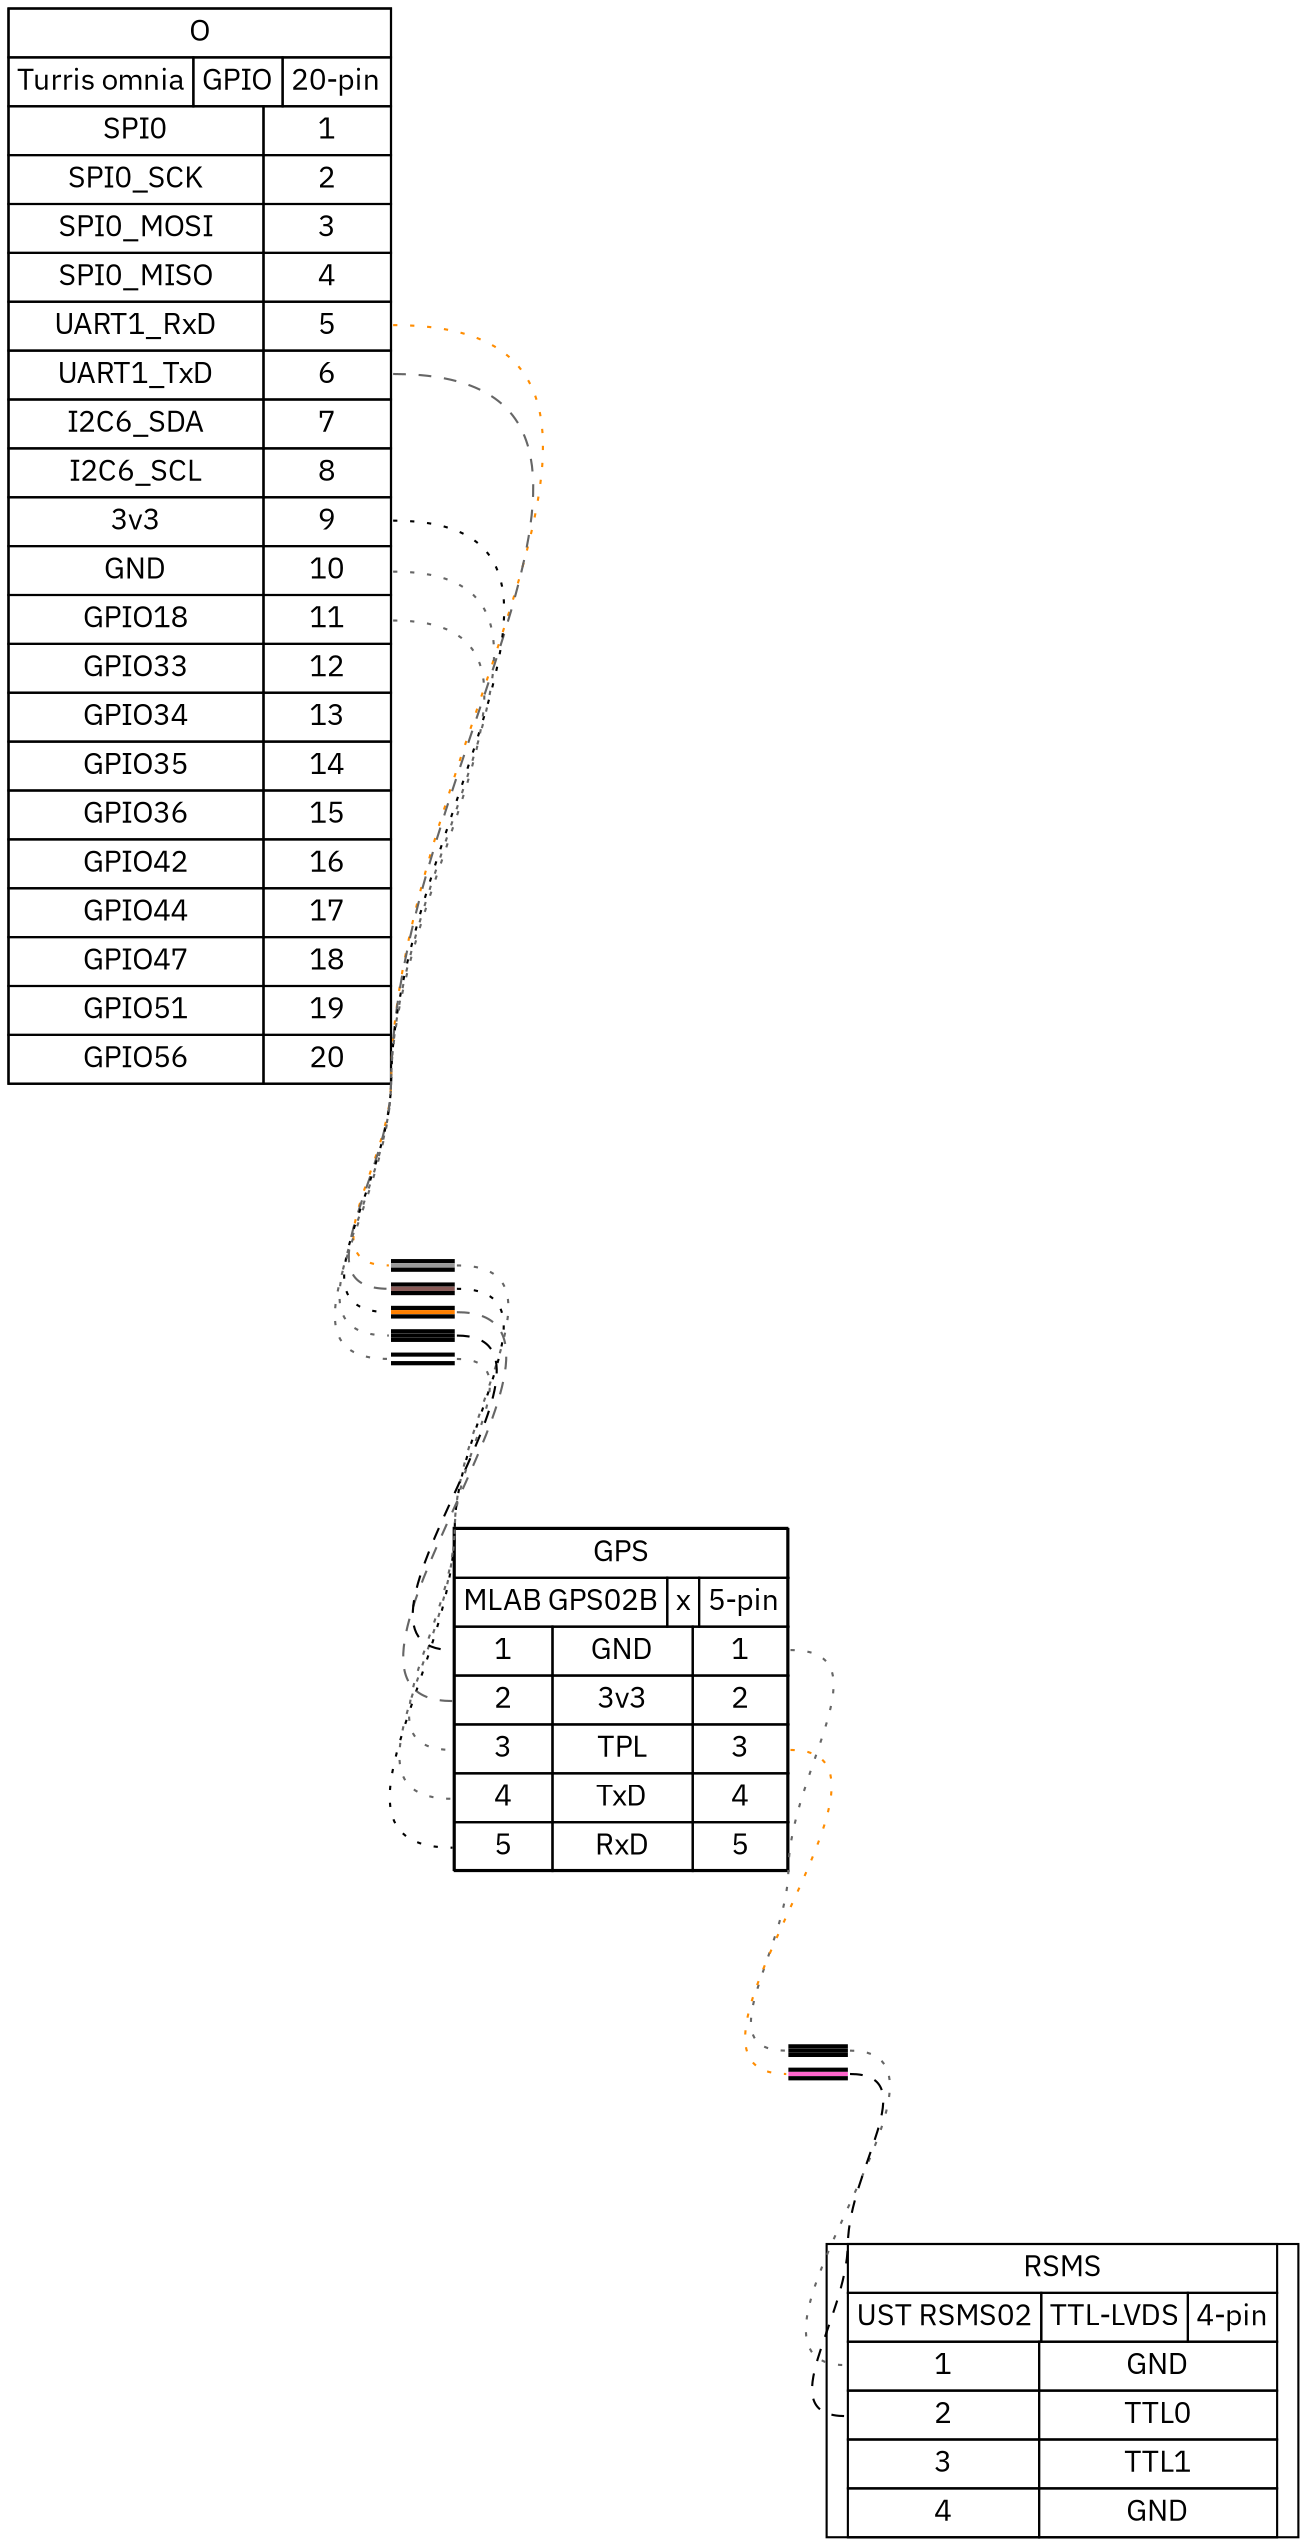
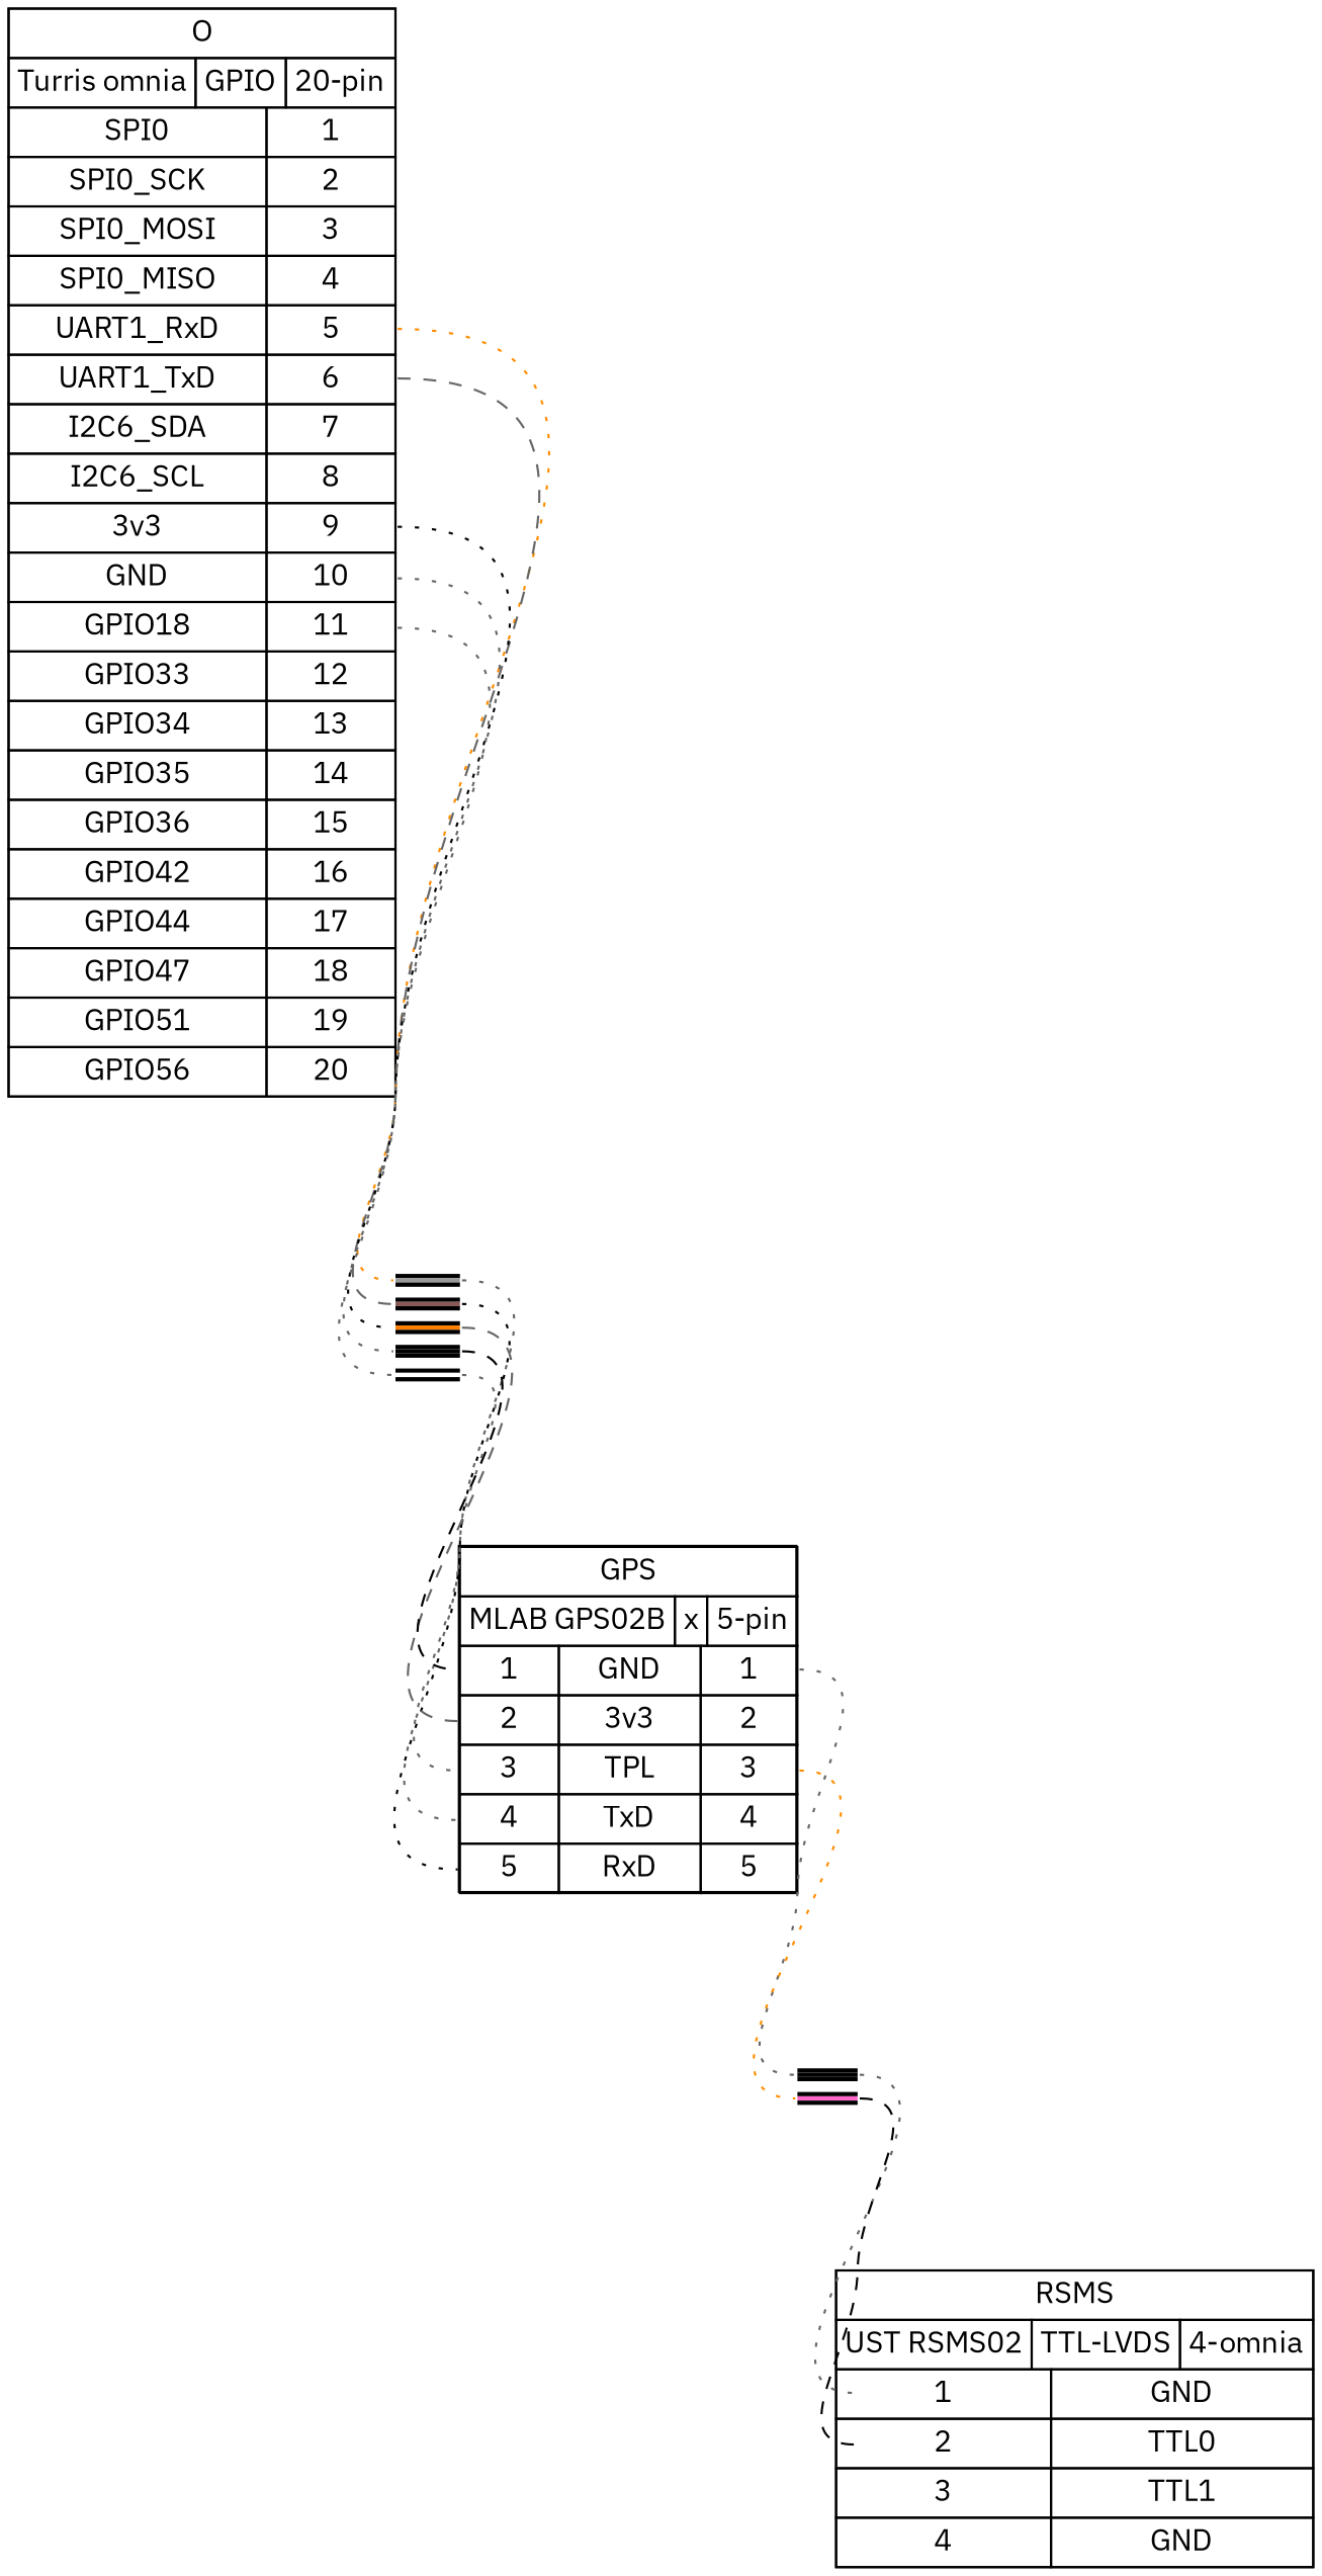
  graph {
    bgcolor="#FFFFFF"
    fontname="IBM Plex Sans"
    nodesep=0.33
    rankdir=TB
    ranksep=1
    node [fillcolor="#FFFFFF" fontname="IBM Plex Sans" margin=0 shape=box style=filled]
    edge [color=gray40 fontname="IBM Plex Sans" headport="w1:w" style=dotted tailport="w1:e"]
    n1 [height=0 label=< <table border="0" cellspacing="0" cellpadding="0">  <tr><td>   <table border="0" cellspacing="0" cellpadding="3" cellborder="1"><tr>    <td balign="left">O</td>   </tr></table>  </td></tr>  <tr><td>   <table border="0" cellspacing="0" cellpadding="3" cellborder="1"><tr>    <td balign="left">Turris omnia</td>    <td balign="left">GPIO</td>    <td balign="left">20-pin</td>   </tr></table>  </td></tr>  <tr><td>   <table border="0" cellspacing="0" cellpadding="3" cellborder="1">    <tr>     <td>SPI0</td>     <td port="p1r">1</td>    </tr>    <tr>     <td>SPI0_SCK</td>     <td port="p2r">2</td>    </tr>    <tr>     <td>SPI0_MOSI</td>     <td port="p3r">3</td>    </tr>    <tr>     <td>SPI0_MISO</td>     <td port="p4r">4</td>    </tr>    <tr>     <td>UART1_RxD</td>     <td port="p5r">5</td>    </tr>    <tr>     <td>UART1_TxD</td>     <td port="p6r">6</td>    </tr>    <tr>     <td>I2C6_SDA</td>     <td port="p7r">7</td>    </tr>    <tr>     <td>I2C6_SCL</td>     <td port="p8r">8</td>    </tr>    <tr>     <td>3v3</td>     <td port="p9r">9</td>    </tr>    <tr>     <td>GND</td>     <td port="p10r">10</td>    </tr>    <tr>     <td>GPIO18</td>     <td port="p11r">11</td>    </tr>    <tr>     <td>GPIO33</td>     <td port="p12r">12</td>    </tr>    <tr>     <td>GPIO34</td>     <td port="p13r">13</td>    </tr>    <tr>     <td>GPIO35</td>     <td port="p14r">14</td>    </tr>    <tr>     <td>GPIO36</td>     <td port="p15r">15</td>    </tr>    <tr>     <td>GPIO42</td>     <td port="p16r">16</td>    </tr>    <tr>     <td>GPIO44</td>     <td port="p17r">17</td>    </tr>    <tr>     <td>GPIO47</td>     <td port="p18r">18</td>    </tr>    <tr>     <td>GPIO51</td>     <td port="p19r">19</td>    </tr>    <tr>     <td>GPIO56</td>     <td port="p20r">20</td>    </tr>   </table>  </td></tr> </table> > width=0]
    n2 [fontcolor=white fontsize=0.1 height=0 label=< <table border="0" cellspacing="0" cellpadding="0">  <tr><td>   <table border="0" cellspacing="0" cellborder="0">    <tr><td>&nbsp;</td></tr>    <tr>     <td>O:5:UART1_RxD</td>     <td>      1:GY     </td>     <td>GPS:4:TxD</td>    </tr>    <tr>     <td colspan="3" border="0" cellspacing="0" cellpadding="0" port="w1" height="6">      <table cellspacing="0" cellborder="0" border="0">       <tr><td colspan="3" cellpadding="0" height="2" bgcolor="#000000" border="0"></td></tr>       <tr><td colspan="3" cellpadding="0" height="2" bgcolor="#999999" border="0"></td></tr>       <tr><td colspan="3" cellpadding="0" height="2" bgcolor="#000000" border="0"></td></tr>      </table>     </td>    </tr>    <tr>     <td>O:6:UART1_TxD</td>     <td>      2:BN     </td>     <td>GPS:5:RxD</td>    </tr>    <tr>     <td colspan="3" border="0" cellspacing="0" cellpadding="0" port="w2" height="6">      <table cellspacing="0" cellborder="0" border="0">       <tr><td colspan="3" cellpadding="0" height="2" bgcolor="#000000" border="0"></td></tr>       <tr><td colspan="3" cellpadding="0" height="2" bgcolor="#895956" border="0"></td></tr>       <tr><td colspan="3" cellpadding="0" height="2" bgcolor="#000000" border="0"></td></tr>      </table>     </td>    </tr>    <tr>     <td>O:9:3v3</td>     <td>      3:OG     </td>     <td>GPS:2:3v3</td>    </tr>    <tr>     <td colspan="3" border="0" cellspacing="0" cellpadding="0" port="w3" height="6">      <table cellspacing="0" cellborder="0" border="0">       <tr><td colspan="3" cellpadding="0" height="2" bgcolor="#000000" border="0"></td></tr>       <tr><td colspan="3" cellpadding="0" height="2" bgcolor="#ff8000" border="0"></td></tr>       <tr><td colspan="3" cellpadding="0" height="2" bgcolor="#000000" border="0"></td></tr>      </table>     </td>    </tr>    <tr>     <td>O:10:GND</td>     <td>      4:BK     </td>     <td>GPS:1:GND</td>    </tr>    <tr>     <td colspan="3" border="0" cellspacing="0" cellpadding="0" port="w4" height="6">      <table cellspacing="0" cellborder="0" border="0">       <tr><td colspan="3" cellpadding="0" height="2" bgcolor="#000000" border="0"></td></tr>       <tr><td colspan="3" cellpadding="0" height="2" bgcolor="#000000" border="0"></td></tr>       <tr><td colspan="3" cellpadding="0" height="2" bgcolor="#000000" border="0"></td></tr>      </table>     </td>    </tr>    <tr>     <td>O:11:GPIO18</td>     <td>      5:WH     </td>     <td>GPS:3:TPL</td>    </tr>    <tr>     <td colspan="3" border="0" cellspacing="0" cellpadding="0" port="w5" height="6">      <table cellspacing="0" cellborder="0" border="0">       <tr><td colspan="3" cellpadding="0" height="2" bgcolor="#000000" border="0"></td></tr>       <tr><td colspan="3" cellpadding="0" height="2" bgcolor="#ffffff" border="0"></td></tr>       <tr><td colspan="3" cellpadding="0" height="2" bgcolor="#000000" border="0"></td></tr>      </table>     </td>    </tr>    <tr><td>&nbsp;</td></tr>   </table>  </td></tr> </table> > shape=none width=0]
    n3 [height=0 label=< <table border="0" cellspacing="0" cellpadding="0">  <tr><td>   <table border="0" cellspacing="0" cellpadding="3" cellborder="1"><tr>    <td balign="left">GPS</td>   </tr></table>  </td></tr>  <tr><td>   <table border="0" cellspacing="0" cellpadding="3" cellborder="1"><tr>    <td balign="left">MLAB GPS02B</td>    <td balign="left">x</td>    <td balign="left">5-pin</td>   </tr></table>  </td></tr>  <tr><td>   <table border="0" cellspacing="0" cellpadding="3" cellborder="1">    <tr>     <td port="p1l">1</td>     <td>GND</td>     <td port="p1r">1</td>    </tr>    <tr>     <td port="p2l">2</td>     <td>3v3</td>     <td port="p2r">2</td>    </tr>    <tr>     <td port="p3l">3</td>     <td>TPL</td>     <td port="p3r">3</td>    </tr>    <tr>     <td port="p4l">4</td>     <td>TxD</td>     <td port="p4r">4</td>    </tr>    <tr>     <td port="p5l">5</td>     <td>RxD</td>     <td port="p5r">5</td>    </tr>   </table>  </td></tr> </table> > width=0]
    n4 [fontcolor=white fontsize=0.1 height=0 label=< <table border="0" cellspacing="0" cellpadding="0">  <tr><td>   <table border="0" cellspacing="0" cellborder="0">    <tr><td>&nbsp;</td></tr>    <tr>     <td>GPS:1:GND</td>     <td>      1:BK     </td>     <td>RSMS:1:GND</td>    </tr>    <tr>     <td colspan="3" border="0" cellspacing="0" cellpadding="0" port="w1" height="6">      <table cellspacing="0" cellborder="0" border="0">       <tr><td colspan="3" cellpadding="0" height="2" bgcolor="#000000" border="0"></td></tr>       <tr><td colspan="3" cellpadding="0" height="2" bgcolor="#000000" border="0"></td></tr>       <tr><td colspan="3" cellpadding="0" height="2" bgcolor="#000000" border="0"></td></tr>      </table>     </td>    </tr>    <tr>     <td>GPS:3:TPL</td>     <td>      2:PK     </td>     <td>RSMS:2:TTL0</td>    </tr>    <tr>     <td colspan="3" border="0" cellspacing="0" cellpadding="0" port="w2" height="6">      <table cellspacing="0" cellborder="0" border="0">       <tr><td colspan="3" cellpadding="0" height="2" bgcolor="#000000" border="0"></td></tr>       <tr><td colspan="3" cellpadding="0" height="2" bgcolor="#ff66cc" border="0"></td></tr>       <tr><td colspan="3" cellpadding="0" height="2" bgcolor="#000000" border="0"></td></tr>      </table>     </td>    </tr>    <tr><td>&nbsp;</td></tr>   </table>  </td></tr> </table> > shape=none width=0]
-   n5 [height=0 label=< <table border="0" cellspacing="0" cellpadding="0">  <tr><td>   <table border="0" cellspacing="0" cellpadding="3" cellborder="1"><tr>    <td balign="left">RSMS</td>   </tr></table>  </td></tr>  <tr><td>   <table border="0" cellspacing="0" cellpadding="3" cellborder="1"><tr>    <td balign="left">UST RSMS02</td>    <td balign="left">TTL-LVDS</td>    <td balign="left">4-pin</td>   </tr></table>  </td></tr>  <tr><td>   <table border="0" cellspacing="0" cellpadding="3" cellborder="1">    <tr>     <td port="p1l">1</td>     <td>GND</td>    </tr>    <tr>     <td port="p2l">2</td>     <td>TTL0</td>    </tr>    <tr>     <td port="p3l">3</td>     <td>TTL1</td>    </tr>    <tr>     <td port="p4l">4</td>     <td>GND</td>    </tr>   </table>  </td></tr> </table> > width=0]
+   n5 [height=0 label=< <table border="0" cellspacing="0" cellpadding="0">  <tr><td>   <table border="0" cellspacing="0" cellpadding="3" cellborder="1"><tr>    <td balign="left">RSMS</td>   </tr></table>  </td></tr>  <tr><td>   <table border="0" cellspacing="0" cellpadding="3" cellborder="1"><tr>    <td balign="left">UST RSMS02</td>    <td balign="left">TTL-LVDS</td>    <td balign="left">4-omnia</td>   </tr></table>  </td></tr>  <tr><td>   <table border="0" cellspacing="0" cellpadding="3" cellborder="1">    <tr>     <td port="p1l">1</td>     <td>GND</td>    </tr>    <tr>     <td port="p2l">2</td>     <td>TTL0</td>    </tr>    <tr>     <td port="p3l">3</td>     <td>TTL1</td>    </tr>    <tr>     <td port="p4l">4</td>     <td>GND</td>    </tr>   </table>  </td></tr> </table> > width=0]
    n1 -- n2 [color=darkorange tailport="p5r:e"]
    n1 -- n2 [headport="w2:w" style=dashed tailport="p6r:e"]
    n1 -- n2 [color=black headport="w3:w" tailport="p9r:e"]
    n1 -- n2 [headport="w4:w" tailport="p10r:e"]
    n1 -- n2 [headport="w5:w" tailport="p11r:e"]
    n2 -- n3 [headport="p4l:w"]
    n2 -- n3 [color=black headport="p5l:w" tailport="w2:e"]
    n2 -- n3 [headport="p2l:w" style=dashed tailport="w3:e"]
    n2 -- n3 [color=black headport="p1l:w" style=dashed tailport="w4:e"]
    n2 -- n3 [headport="p3l:w" tailport="w5:e"]
    n3 -- n4 [tailport="p1r:e"]
    n3 -- n4 [color=darkorange headport="w2:w" tailport="p3r:e"]
    n4 -- n5 [headport="p1l:w"]
    n4 -- n5 [color=black headport="p2l:w" style=dashed tailport="w2:e"]
  }
